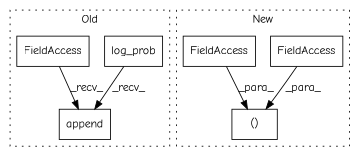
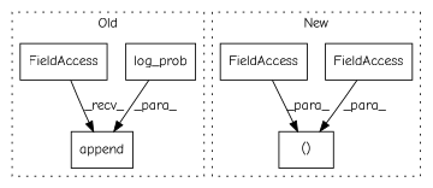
  digraph {
    fontname="Comic Neue"
    node [a=22 fontname="Comic Neue" l=14 s=2477 shape=box]
    edge [fontname="Comic Neue"]
    n1 [a=32 l="9,1" label=log_prob s="2574,2597"]
    n2 [a=32 l="7,1" label=append s="2557,2605"]
    n3 [label=FieldAccess s=2542]
    n4 [a=106 l=45 label="()"]
    n5 [l=18 label=FieldAccess]
    n6 [label=FieldAccess s=2508]
    subgraph cluster_1 {
      label=Old
      style=dotted
      n1
      n2
      n3
    }
    subgraph cluster_2 {
      label=New
      style=dotted
      n4
      n5
      n6
    }
-   n1 -> n2 [label=_recv_]
+   n1 -> n2 [label=_para_]
    n3 -> n2 [label=_recv_]
    n5 -> n4 [label=_para_]
    n6 -> n4 [label=_para_]
  }
